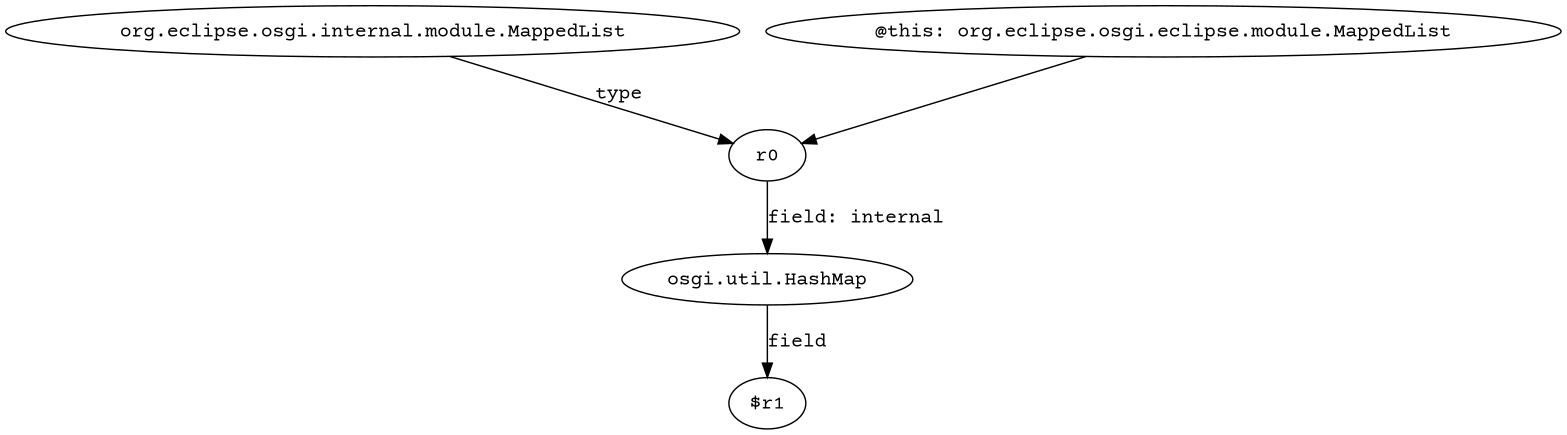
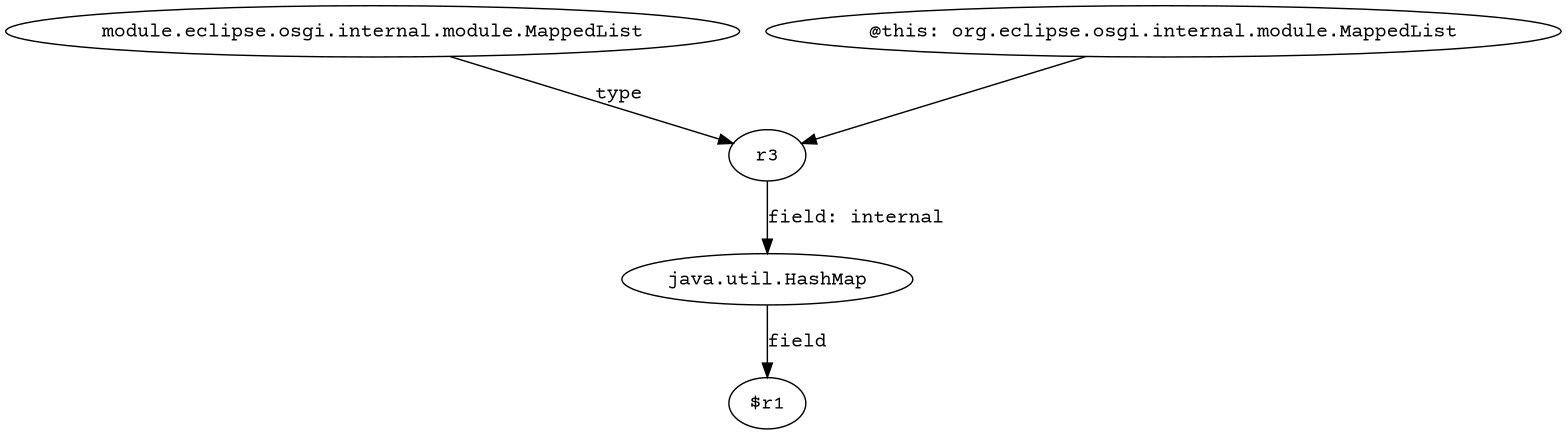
  digraph {
    fontname="Courier Prime"
    node [fontname="Courier Prime"]
    edge [fontname="Courier Prime"]
-   n1 [label="org.eclipse.osgi.internal.module.MappedList"]
-   n2 [label=r0]
-   n3 [label="osgi.util.HashMap"]
+   n1 [label="module.eclipse.osgi.internal.module.MappedList"]
+   n2 [label=r3]
+   n3 [label="java.util.HashMap"]
    n4 [label="$r1"]
-   n5 [label="@this: org.eclipse.osgi.eclipse.module.MappedList"]
+   n5 [label="@this: org.eclipse.osgi.internal.module.MappedList"]
    n1 -> n2 [label=type]
    n2 -> n3 [label="field: internal"]
    n3 -> n4 [label=field]
    n5 -> n2
  }
